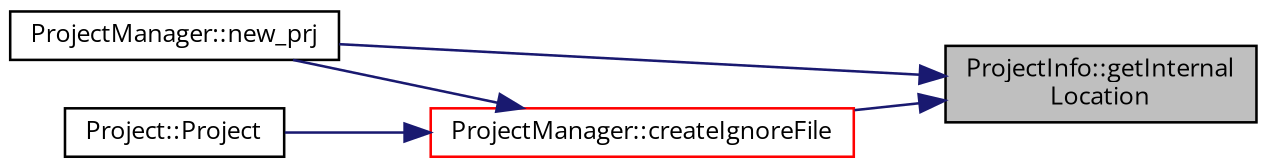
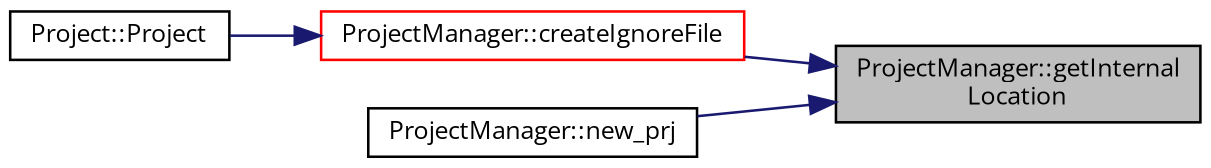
  digraph {
    fontname="Open Sans"
    rankdir=RL
    node [color=black fillcolor=white fontname="Open Sans" fontsize=10 shape=record style=filled]
    edge [color=midnightblue dir=back fontname="Open Sans" fontsize=10 labelfontname=Helvetica labelfontsize=10 style=solid]
-   n1 [fillcolor=grey75 fontcolor=black height=0.2 label="ProjectInfo::getInternal\lLocation" width=0.4]
+   n1 [fillcolor=grey75 fontcolor=black height=0.2 label="ProjectManager::getInternal\lLocation" width=0.4]
    n2 [color=red height=0.2 label="ProjectManager::createIgnoreFile" width=0.4]
    n3 [height=0.2 label="ProjectManager::new_prj" width=0.4]
    n4 [height=0.2 label="Project::Project" width=0.4]
    n1 -> n2
    n1 -> n3
-   n2 -> n3
    n2 -> n4
  }
